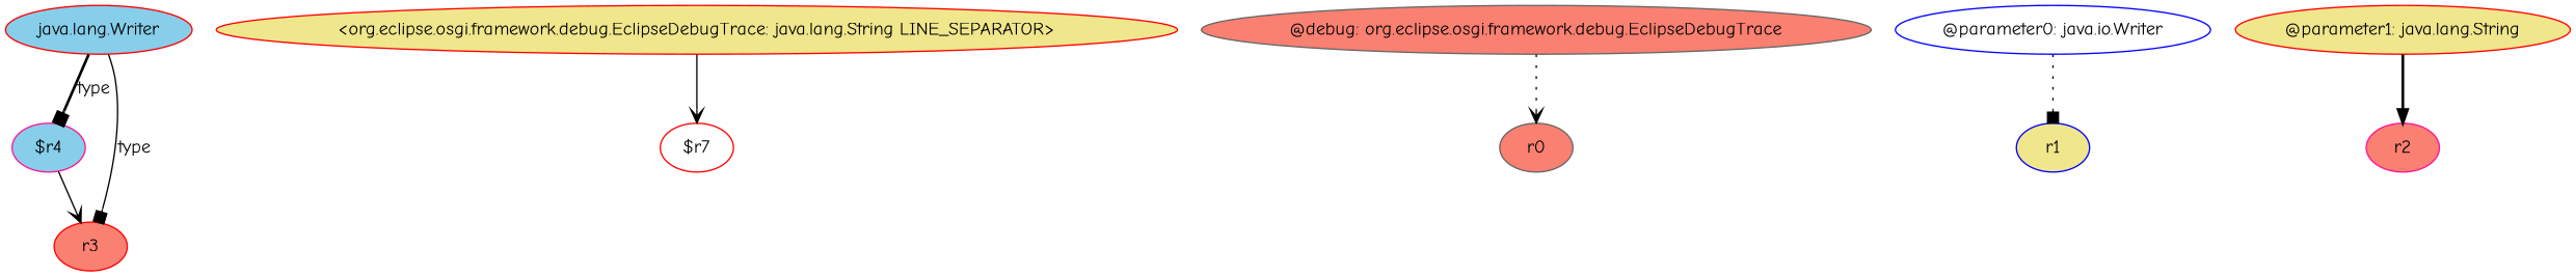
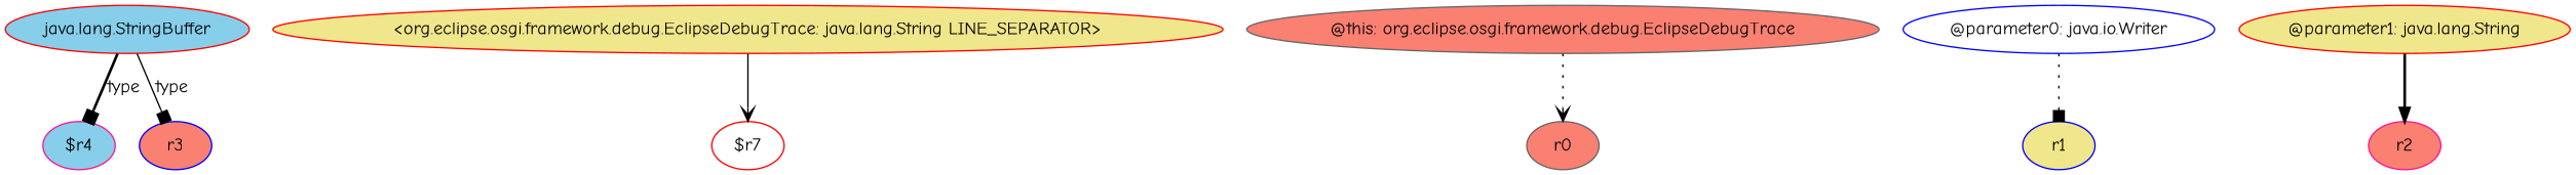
  digraph {
    fontname="Comic Neue"
    node [color=red fillcolor=salmon fontname="Comic Neue" style=filled]
    edge [arrowhead=vee fontname="Comic Neue" style=solid]
    n1 [color=deeppink fillcolor=skyblue label="$r4"]
-   n2 [label=r3]
+   n2 [color=blue label=r3]
    n3 [fillcolor=khaki label="<org.eclipse.osgi.framework.debug.EclipseDebugTrace: java.lang.String LINE_SEPARATOR>"]
    n4 [fillcolor=white label="$r7"]
-   n5 [fillcolor=skyblue label="java.lang.Writer"]
-   n6 [color=gray40 label="@debug: org.eclipse.osgi.framework.debug.EclipseDebugTrace"]
+   n5 [fillcolor=skyblue label="java.lang.StringBuffer"]
+   n6 [color=gray40 label="@this: org.eclipse.osgi.framework.debug.EclipseDebugTrace"]
    n7 [color=gray40 label=r0]
    n8 [color=blue fillcolor=white label="@parameter0: java.io.Writer"]
    n9 [color=blue fillcolor=khaki label=r1]
    n10 [fillcolor=khaki label="@parameter1: java.lang.String"]
    n11 [color=deeppink label=r2]
-   n1 -> n2
    n3 -> n4
    n5 -> n1 [arrowhead=box label=type style=bold]
    n5 -> n2 [arrowhead=box label=type]
    n6 -> n7 [style=dotted]
    n8 -> n9 [arrowhead=box style=dotted]
    n10 -> n11 [arrowhead=normal style=bold]
  }
